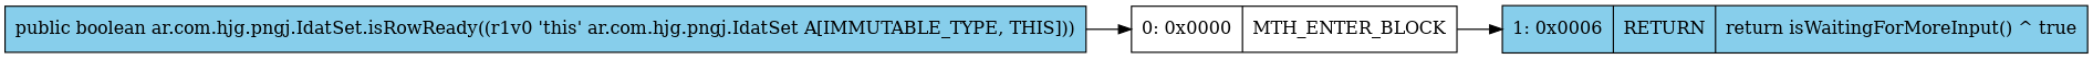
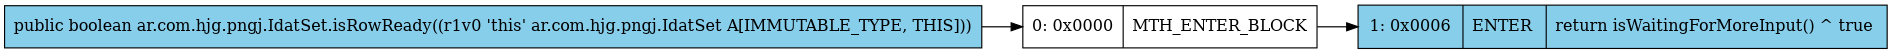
  digraph {
    rankdir=LR
    node [shape=record style=filled fillcolor=skyblue]
    edge [style=solid]
    n1 [label="{0\:\ 0x0000|MTH_ENTER_BLOCK\l}" fillcolor=white]
-   n2 [label="{1\:\ 0x0006|RETURN\l|return isWaitingForMoreInput() ^ true\l}"]
+   n2 [label="{1\:\ 0x0006|ENTER\l|return isWaitingForMoreInput() ^ true\l}"]
    n3 [label="{public boolean ar.com.hjg.pngj.IdatSet.isRowReady((r1v0 'this' ar.com.hjg.pngj.IdatSet A[IMMUTABLE_TYPE, THIS])) }"]
    n1 -> n2
    n3 -> n1
  }
